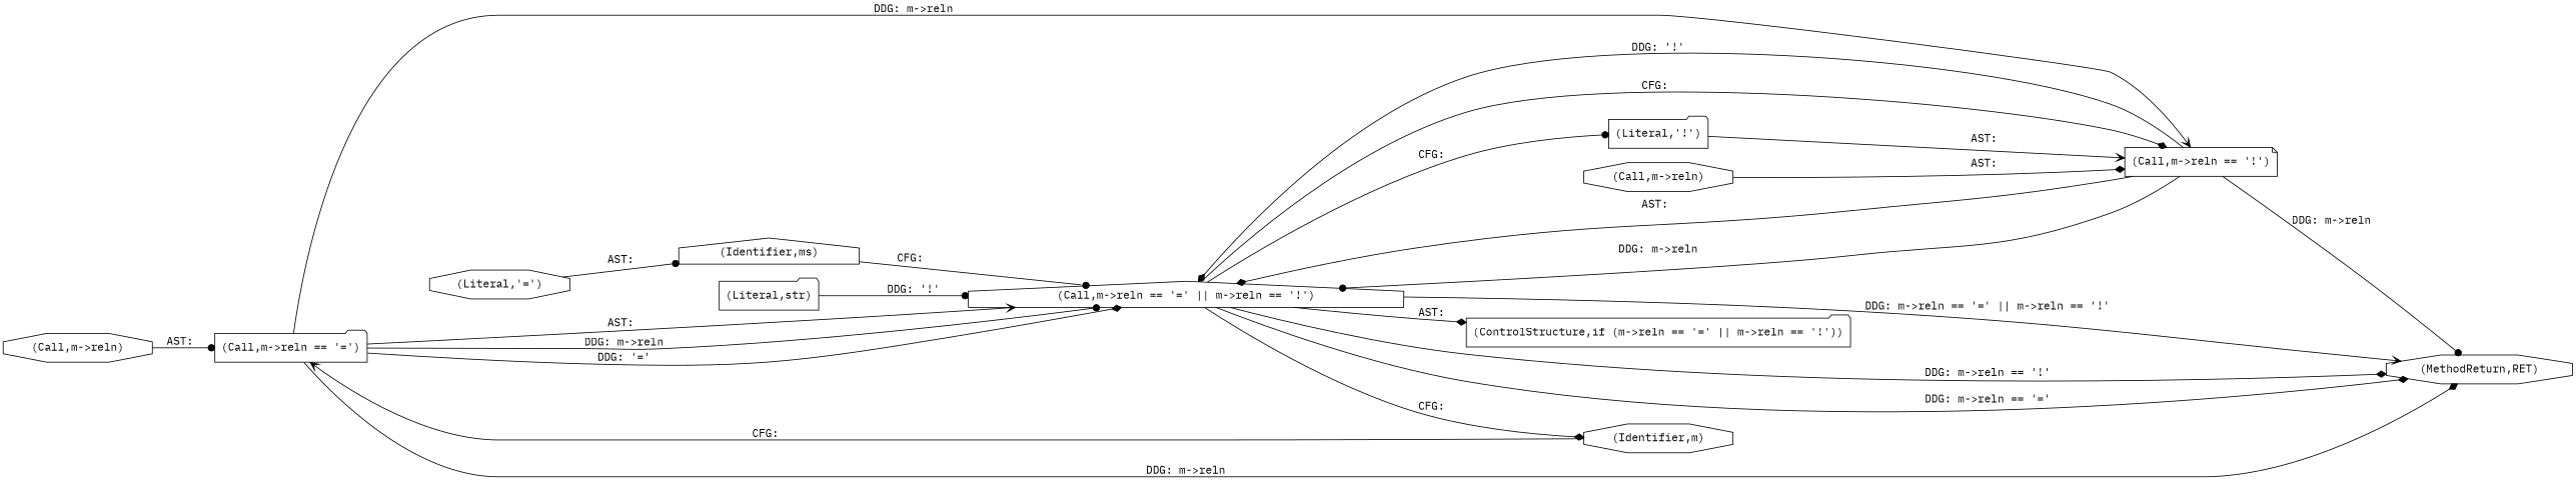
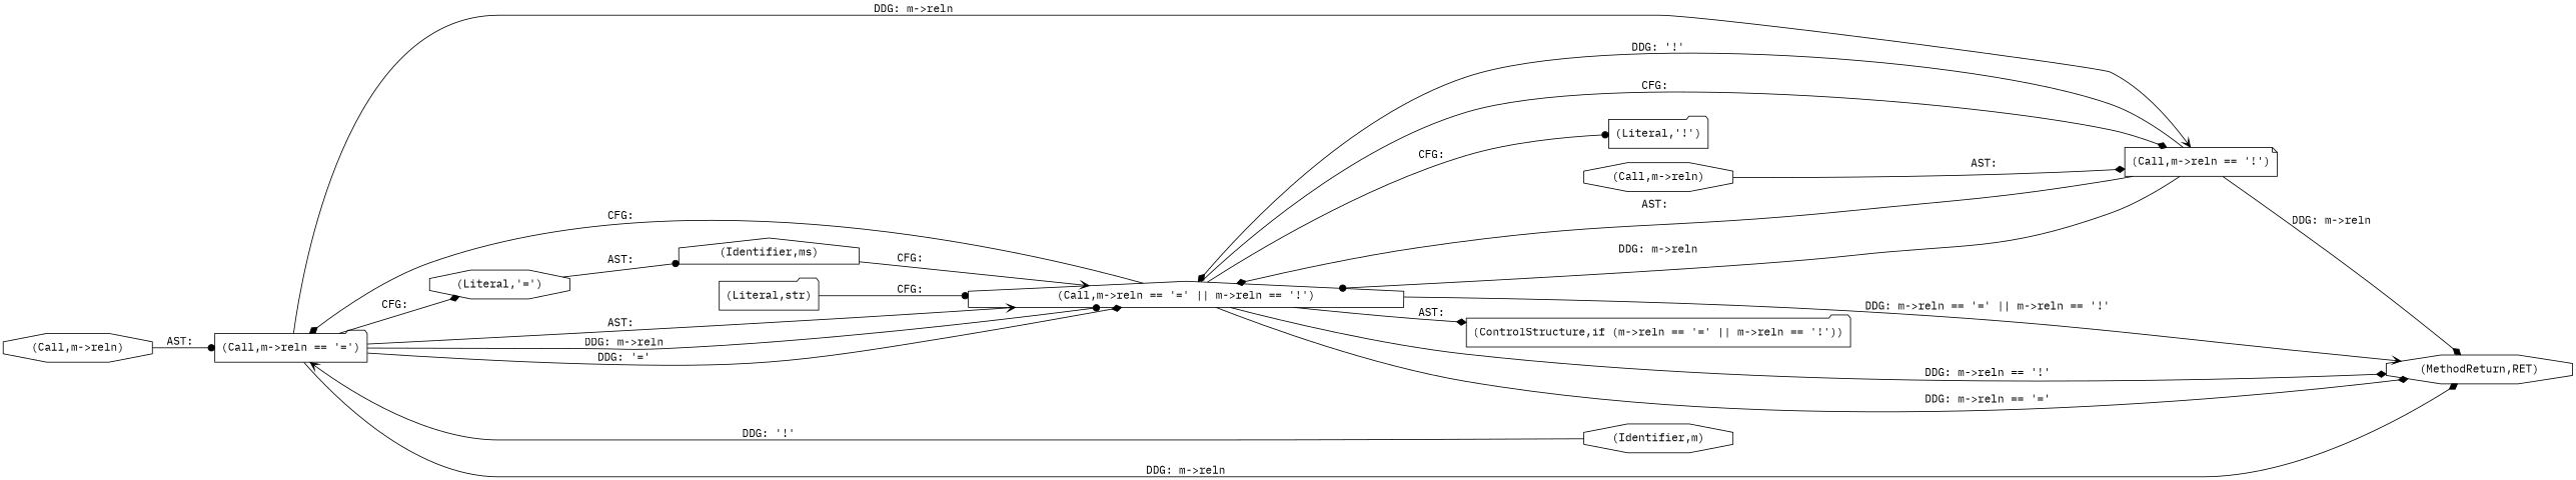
  digraph {
    fontname="IBM Plex Mono"
    rankdir=LR
    node [fontname="IBM Plex Mono" shape=octagon]
    edge [arrowhead=diamond fontname="IBM Plex Mono"]
    n1 [label="(Call,m->reln == '=')" shape=folder]
    n2 [label="(Call,m->reln == '=' || m->reln == '!')" shape=house]
    n3 [label="(Call,m->reln == '!')" shape=note]
    n4 [label="(Literal,'=')"]
    n5 [label="(MethodReturn,RET)"]
    n6 [label="(ControlStructure,if (m->reln == '=' || m->reln == '!'))" shape=folder]
    n7 [label="(Literal,'!')" shape=folder]
    n8 [label="(Identifier,ms)" shape=house]
    n9 [label="(Call,m->reln)"]
    n10 [label="(Call,m->reln)"]
    n11 [label="(Literal,str)" shape=folder]
    n12 [label="(Identifier,m)"]
    n1 -> n2 [arrowhead=vee label="AST: "]
    n1 -> n2 [arrowhead=dot label="DDG: m->reln"]
    n1 -> n2 [label="DDG: '='"]
    n1 -> n3 [arrowhead=vee label="DDG: m->reln"]
+   n1 -> n4 [label="CFG: "]
    n1 -> n5 [label="DDG: m->reln"]
-   n2 -> n12 [label="CFG: "]
+   n2 -> n1 [label="CFG: "]
    n2 -> n3 [label="CFG: "]
    n2 -> n5 [arrowhead=vee label="DDG: m->reln == '=' || m->reln == '!'"]
    n2 -> n5 [label="DDG: m->reln == '!'"]
    n2 -> n5 [label="DDG: m->reln == '='"]
    n2 -> n6 [label="AST: "]
    n2 -> n7 [arrowhead=dot label="CFG: "]
    n3 -> n2 [label="AST: "]
    n3 -> n2 [arrowhead=dot label="DDG: m->reln"]
    n3 -> n2 [label="DDG: '!'"]
-   n3 -> n5 [arrowhead=dot label="DDG: m->reln"]
+   n3 -> n5 [label="DDG: m->reln"]
    n4 -> n8 [arrowhead=dot label="AST: "]
-   n7 -> n3 [arrowhead=vee label="AST: "]
-   n8 -> n2 [arrowhead=dot label="CFG: "]
+   n8 -> n2 [arrowhead=vee label="CFG: "]
    n9 -> n1 [arrowhead=dot label="AST: "]
    n10 -> n3 [label="AST: "]
-   n11 -> n2 [arrowhead=dot label="DDG: '!'"]
-   n12 -> n1 [arrowhead=vee label="CFG: "]
+   n11 -> n2 [arrowhead=dot label="CFG: "]
+   n12 -> n1 [arrowhead=vee label="DDG: '!'"]
  }
